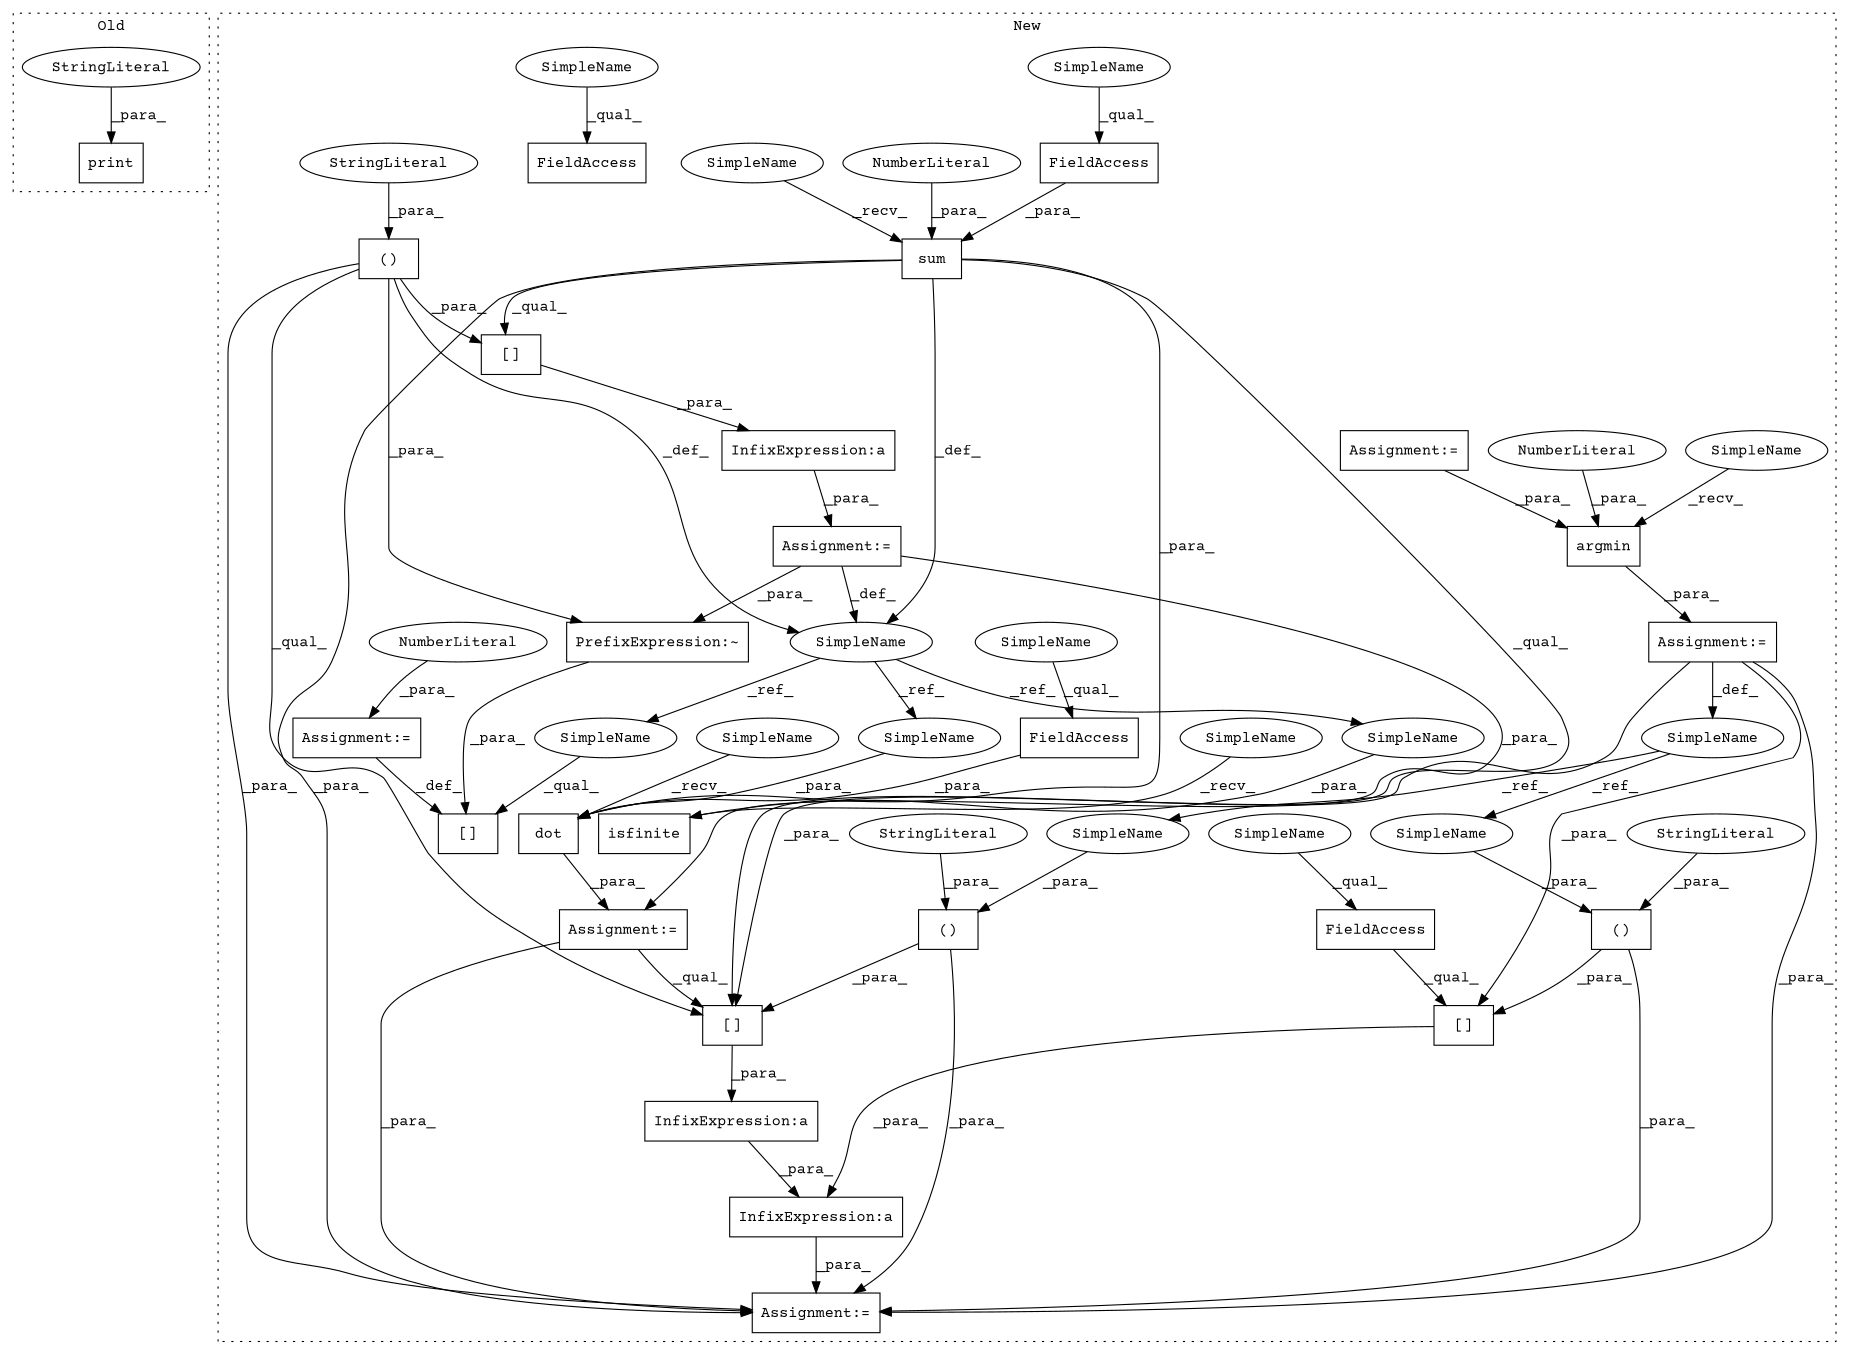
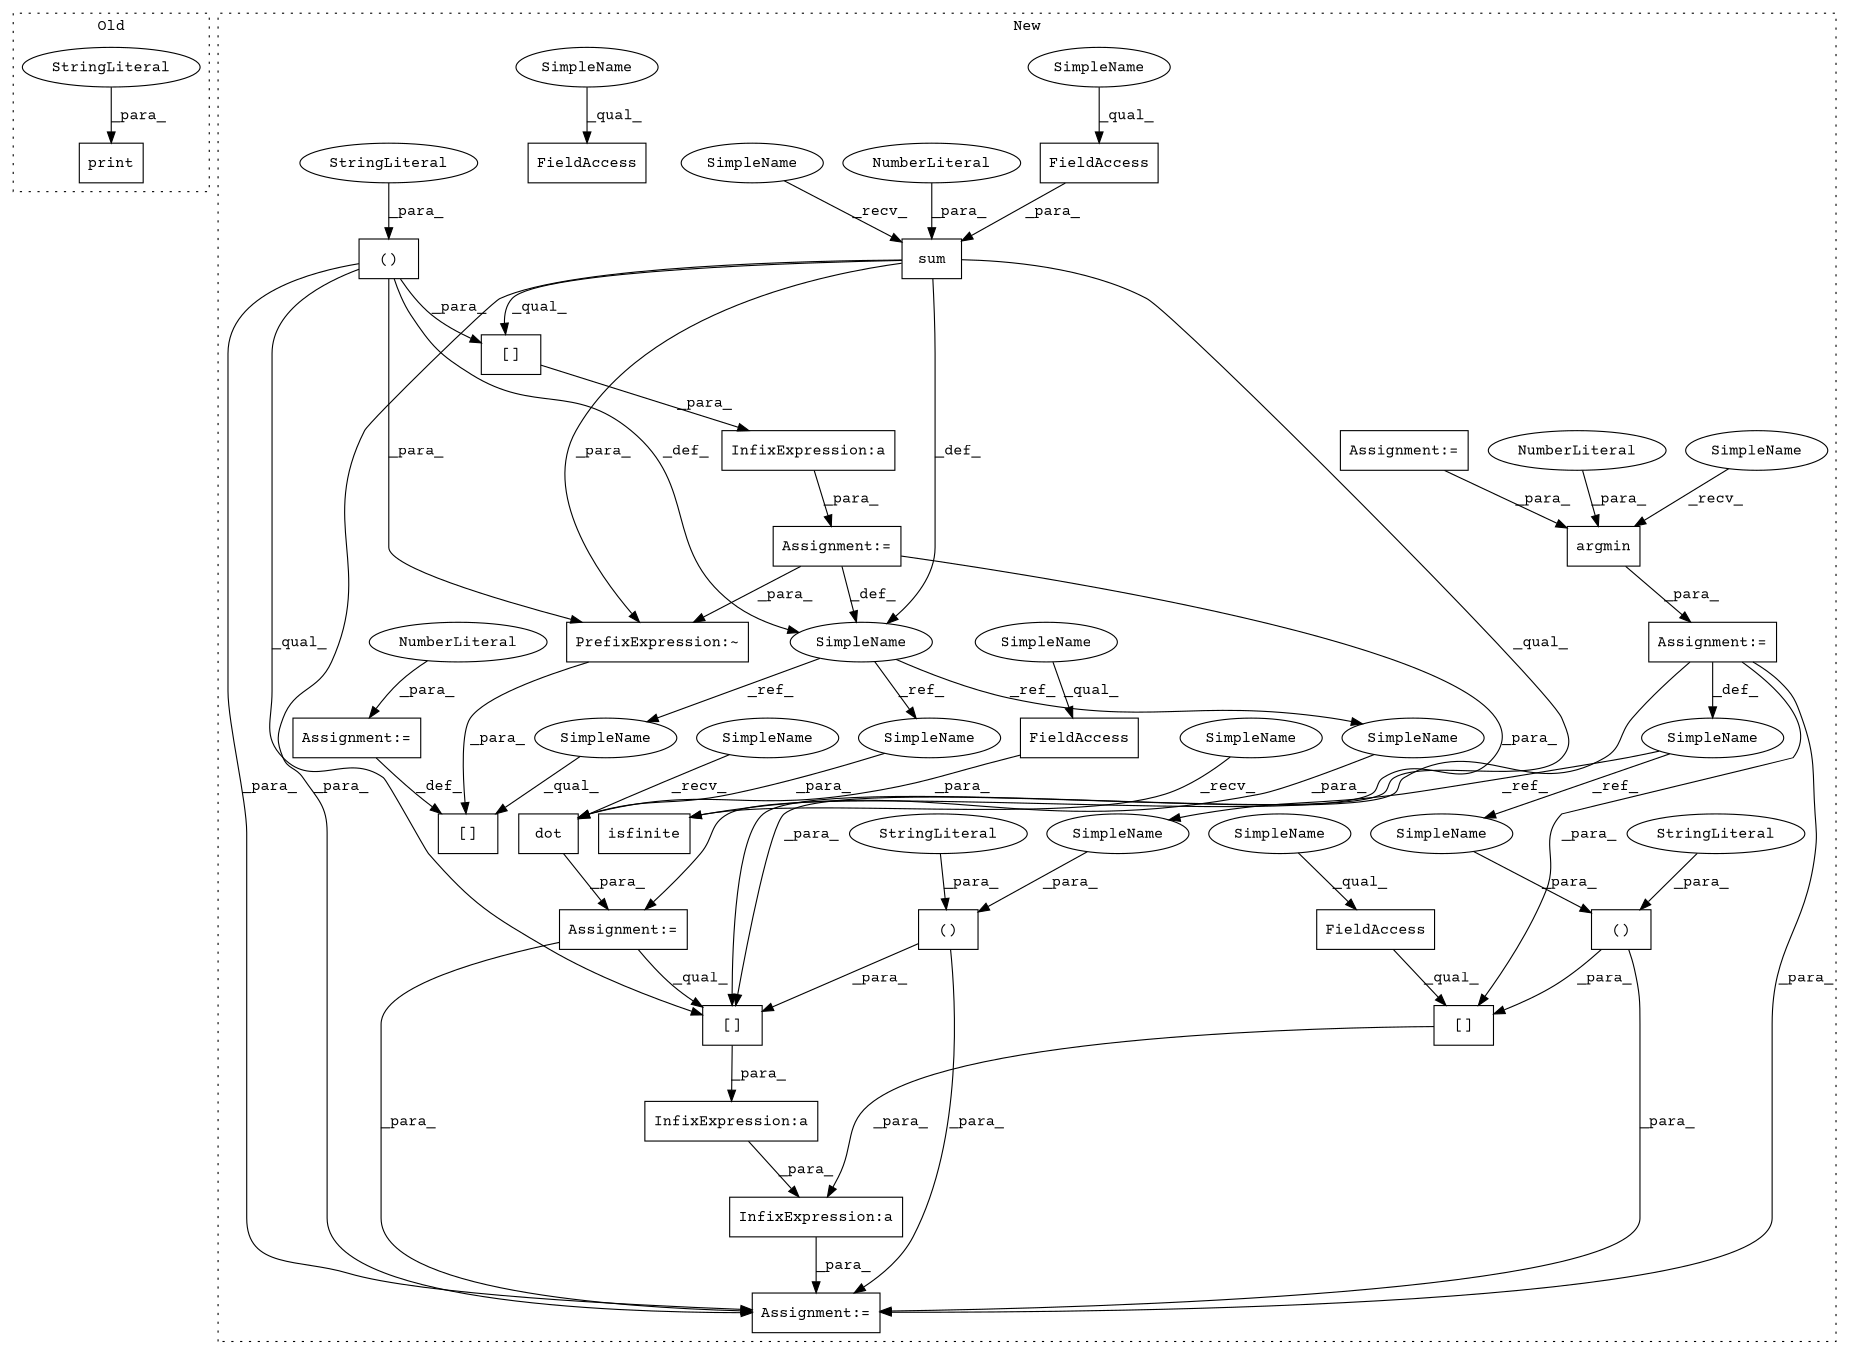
  digraph {
    fontname="Courier Prime"
    node [a=42 fontname="Courier Prime" l=1 s=21494 shape=box]
    edge [fontname="Courier Prime"]
    n1 [a=32 l="6,1" label=print s="20922,20980"]
    n2 [a=45 l=52 label=StringLiteral s=20928 shape=ellipse]
    n3 [a=32 l="4,1" label=dot s="21482,21501"]
    n4 [a=7 label="Assignment:=" s=21475]
    n5 [a=7 label="Assignment:=" s=21322]
    n6 [a=22 l=7 label=FieldAccess]
    n7 [a=32 l="4,1" label=sum s="21349,21369"]
    n8 [a=27 l=3 label="InfixExpression:a" s=21580]
    n9 [a=27 l=3 label="InfixExpression:a" s=21340]
    n10 [a=27 l=3 label="InfixExpression:a" s=21574]
    n11 [a=106 l=32 label="()" s=21598]
    n12 [a=32 l="7,1" label=argmin s="21295,21306"]
    n13 [a=106 l=32 label="()" s=21540]
    n14 [a=2 l="18,2" label="[]" s="21522,21572"]
    n15 [a=106 l=33 label="()" s=21378]
    n16 [a=2 l="15,2" label="[]" s="21583,21630"]
    n17 [a=34 label=NumberLiteral s=21368 shape=ellipse]
    n18 [a=34 label=NumberLiteral s=21305 shape=ellipse]
    n19 [a=2 l="35,2" label="[]" s="21343,21411"]
    n20 [a=22 l=7 label=FieldAccess s=21269]
    n21 [a=2 l="8,1" label="[]" s="21422,21454"]
    n22 [a=22 l=7 label=FieldAccess s=21583]
    n23 [a=22 l=14 label=FieldAccess s=21353]
    n24 [a=32 l="9,1" label=isfinite s="21437,21453"]
    n25 [l=7 label=SimpleName s=21315 shape=ellipse]
    n26 [l=3 label=SimpleName s=21285 shape=ellipse]
    n27 [a=7 label="Assignment:=" s=21260]
    n28 [a=7 label="Assignment:=" s=21288]
    n29 [a=45 l=16 label=StringLiteral s=21598 shape=ellipse]
    n30 [a=45 l=16 label=StringLiteral s=21540 shape=ellipse]
    n31 [a=7 label="Assignment:=" s=21519]
    n32 [a=45 l=16 label=StringLiteral s=21395 shape=ellipse]
    n33 [a=7 label="Assignment:=" s=21455]
    n34 [a=34 label=NumberLiteral s=21456 shape=ellipse]
    n35 [a=38 label="PrefixExpression:~" s=21430]
    n36 [l=7 label=SimpleName s=21446 shape=ellipse]
    n37 [l=7 label=SimpleName s=21486 shape=ellipse]
    n38 [l=7 label=SimpleName s=21422 shape=ellipse]
    n39 [l=5 label=SimpleName s=21431 shape=ellipse]
    n40 [l=5 label=SimpleName s=21343 shape=ellipse]
    n41 [l=5 label=SimpleName s=21289 shape=ellipse]
    n42 [l=5 label=SimpleName s=21476 shape=ellipse]
    n43 [l=3 label=SimpleName s=21569 shape=ellipse]
    n44 [l=3 label=SimpleName s=21627 shape=ellipse]
    n45 [l=4 label=SimpleName shape=ellipse]
    n46 [l=4 label=SimpleName s=21583 shape=ellipse]
    n47 [l=4 label=SimpleName s=21269 shape=ellipse]
    n48 [l=4 label=SimpleName s=21353 shape=ellipse]
    subgraph cluster_1 {
      label=Old
      style=dotted
      n1
      n2
    }
    subgraph cluster_2 {
      label=New
      style=dotted
      n3
      n4
      n5
      n6
      n7
      n8
      n9
      n10
      n11
      n12
      n13
      n14
      n15
      n16
      n17
      n18
      n19
      n20
      n21
      n22
      n23
      n24
      n25
      n26
      n27
      n28
      n29
      n30
      n31
      n32
      n33
      n34
      n35
      n36
      n37
      n38
      n39
      n40
      n41
      n42
      n43
      n44
      n45
      n46
      n47
      n48
    }
    n2 -> n1 [label=_para_]
    n3 -> n4 [label=_para_]
    n4 -> n14 [label=_qual_]
    n4 -> n31 [label=_para_]
    n5 -> n4 [label=_para_]
    n5 -> n25 [label=_def_]
    n5 -> n35 [label=_para_]
    n6 -> n3 [label=_para_]
    n7 -> n14 [label=_qual_]
    n7 -> n19 [label=_qual_]
    n7 -> n25 [label=_def_]
    n7 -> n31 [label=_para_]
-   n7 -> n3 [label=_para_]
+   n7 -> n35 [label=_para_]
    n8 -> n31 [label=_para_]
    n9 -> n5 [label=_para_]
    n10 -> n8 [label=_para_]
    n11 -> n16 [label=_para_]
    n11 -> n31 [label=_para_]
    n12 -> n28 [label=_para_]
    n13 -> n14 [label=_para_]
    n13 -> n31 [label=_para_]
    n14 -> n10 [label=_para_]
    n15 -> n14 [label=_qual_]
    n15 -> n19 [label=_para_]
    n15 -> n25 [label=_def_]
    n15 -> n31 [label=_para_]
    n15 -> n35 [label=_para_]
    n16 -> n8 [label=_para_]
    n17 -> n7 [label=_para_]
    n18 -> n12 [label=_para_]
    n19 -> n9 [label=_para_]
    n22 -> n16 [label=_qual_]
    n23 -> n7 [label=_para_]
    n25 -> n36 [label=_ref_]
    n25 -> n37 [label=_ref_]
    n25 -> n38 [label=_ref_]
    n26 -> n43 [label=_ref_]
    n26 -> n44 [label=_ref_]
    n27 -> n12 [label=_para_]
    n28 -> n14 [label=_para_]
    n28 -> n16 [label=_para_]
    n28 -> n26 [label=_def_]
    n28 -> n31 [label=_para_]
    n29 -> n11 [label=_para_]
    n30 -> n13 [label=_para_]
    n32 -> n15 [label=_para_]
    n33 -> n21 [label=_def_]
    n34 -> n33 [label=_para_]
    n35 -> n21 [label=_para_]
    n36 -> n24 [label=_para_]
    n37 -> n3 [label=_para_]
    n38 -> n21 [label=_qual_]
    n39 -> n24 [label=_recv_]
    n40 -> n7 [label=_recv_]
    n41 -> n12 [label=_recv_]
    n42 -> n3 [label=_recv_]
    n43 -> n13 [label=_para_]
    n44 -> n11 [label=_para_]
    n45 -> n6 [label=_qual_]
    n46 -> n22 [label=_qual_]
    n47 -> n20 [label=_qual_]
    n48 -> n23 [label=_qual_]
  }
